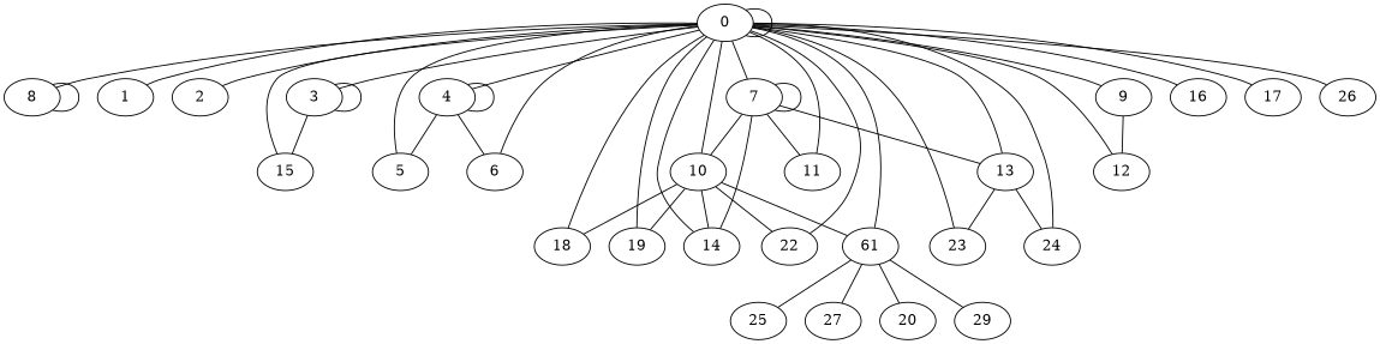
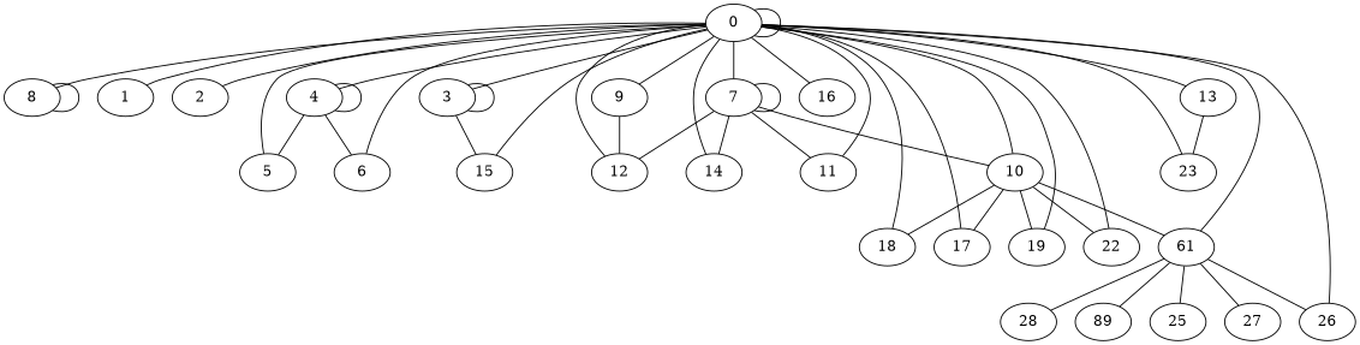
  graph {
    8
    0
    1
    2
    3
    4
    5
    6
    7
    9
    14
    12
    10
    16
    18
    17
    15
    19
    11
    22
    13
    n22 [label=61]
    23
-   24
    26
    25
    27
-   28 [label=20]
-   29
+   28
+   29 [label=89]
    8 -- 8
    0 -- 8
    0 -- 0
    0 -- 1
    0 -- 2
    0 -- 3
    0 -- 4
    0 -- 5
    0 -- 6
    0 -- 7
    0 -- 9
    0 -- 14
    0 -- 12
    0 -- 10
    0 -- 16
    0 -- 18
    0 -- 17
    0 -- 15
    0 -- 19
    0 -- 11
    0 -- 22
    0 -- 13
    0 -- n22
    0 -- 23
-   0 -- 24
    0 -- 26
    3 -- 3
    3 -- 15
    4 -- 4
    4 -- 5
    4 -- 6
    7 -- 7
    7 -- 14
    7 -- 10
    7 -- 11
-   7 -- 13
+   7 -- 12
    9 -- 12
    10 -- 18
-   10 -- 14
+   10 -- 17
    10 -- 19
    10 -- 22
    10 -- n22
    13 -- 23
-   13 -- 24
+   n22 -- 26
    n22 -- 25
    n22 -- 27
    n22 -- 28
    n22 -- 29
  }
